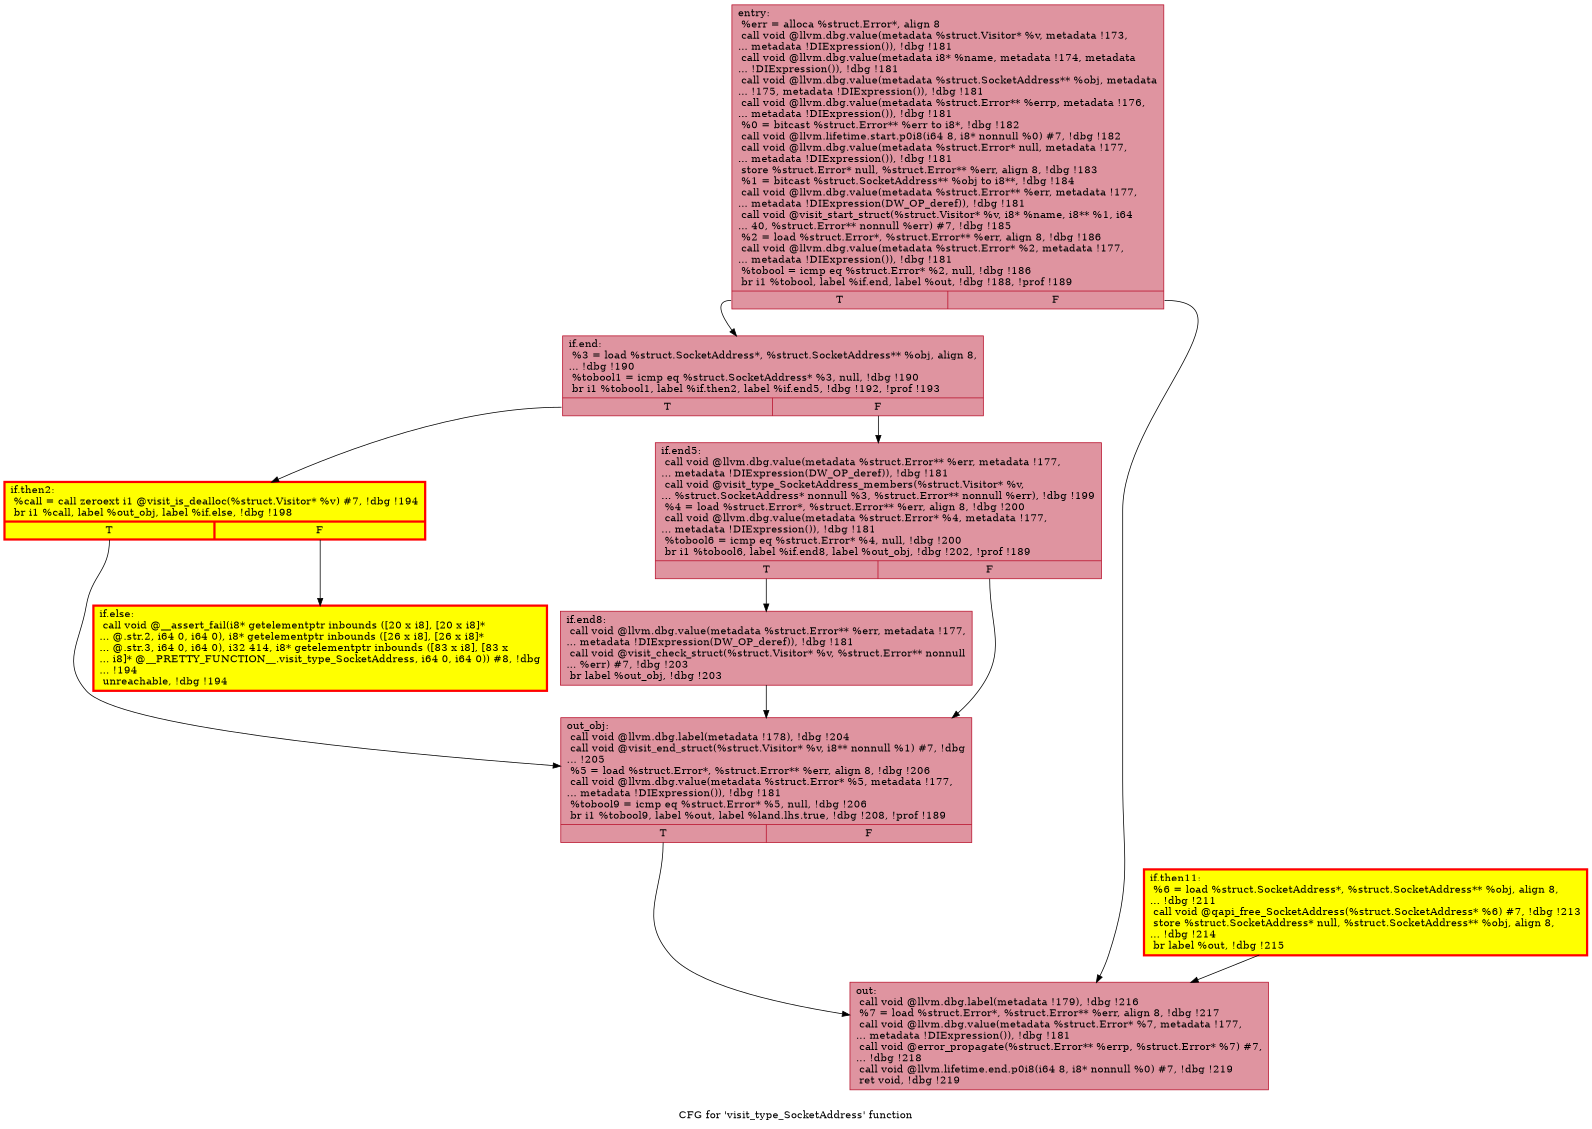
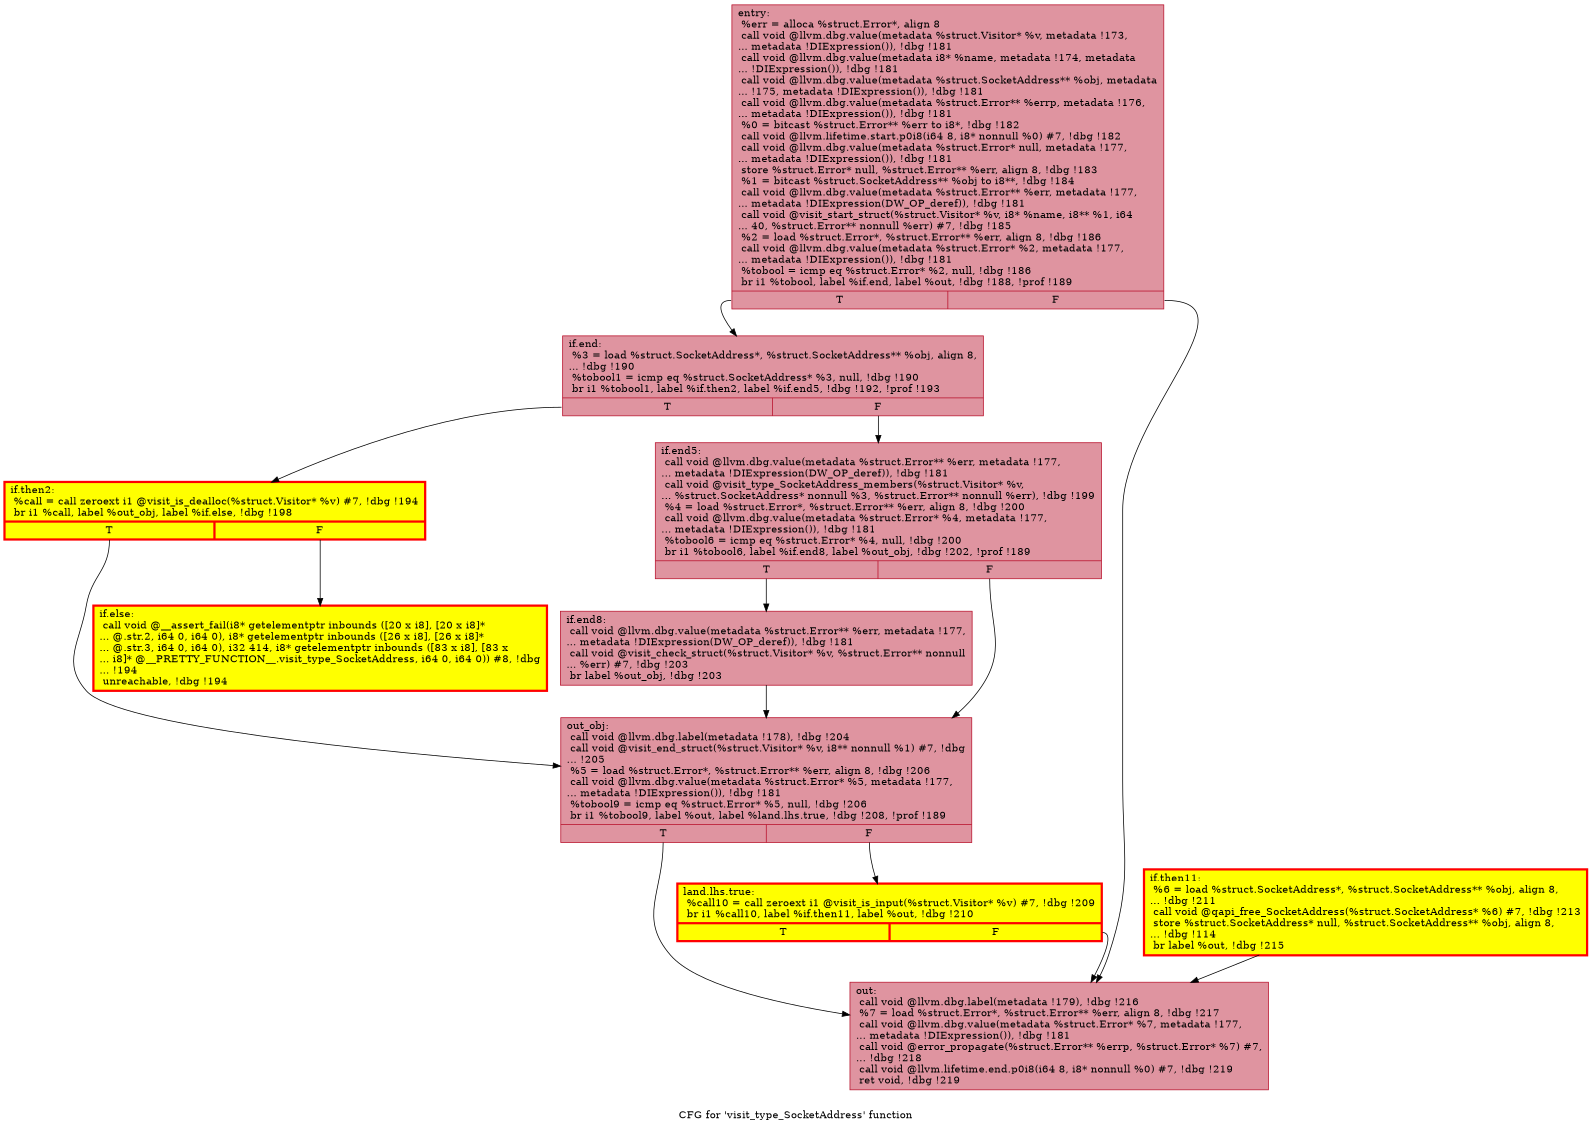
  digraph {
    label="CFG for 'visit_type_SocketAddress' function"
    node [color="#b70d28ff" fillcolor="#b70d2870" shape=record style=filled]
    edge [tailport=s0]
    n1 [label="{entry:\l  %err = alloca %struct.Error*, align 8\l  call void @llvm.dbg.value(metadata %struct.Visitor* %v, metadata !173,\l... metadata !DIExpression()), !dbg !181\l  call void @llvm.dbg.value(metadata i8* %name, metadata !174, metadata\l... !DIExpression()), !dbg !181\l  call void @llvm.dbg.value(metadata %struct.SocketAddress** %obj, metadata\l... !175, metadata !DIExpression()), !dbg !181\l  call void @llvm.dbg.value(metadata %struct.Error** %errp, metadata !176,\l... metadata !DIExpression()), !dbg !181\l  %0 = bitcast %struct.Error** %err to i8*, !dbg !182\l  call void @llvm.lifetime.start.p0i8(i64 8, i8* nonnull %0) #7, !dbg !182\l  call void @llvm.dbg.value(metadata %struct.Error* null, metadata !177,\l... metadata !DIExpression()), !dbg !181\l  store %struct.Error* null, %struct.Error** %err, align 8, !dbg !183\l  %1 = bitcast %struct.SocketAddress** %obj to i8**, !dbg !184\l  call void @llvm.dbg.value(metadata %struct.Error** %err, metadata !177,\l... metadata !DIExpression(DW_OP_deref)), !dbg !181\l  call void @visit_start_struct(%struct.Visitor* %v, i8* %name, i8** %1, i64\l... 40, %struct.Error** nonnull %err) #7, !dbg !185\l  %2 = load %struct.Error*, %struct.Error** %err, align 8, !dbg !186\l  call void @llvm.dbg.value(metadata %struct.Error* %2, metadata !177,\l... metadata !DIExpression()), !dbg !181\l  %tobool = icmp eq %struct.Error* %2, null, !dbg !186\l  br i1 %tobool, label %if.end, label %out, !dbg !188, !prof !189\l|{<s0>T|<s1>F}}"]
    n2 [label="{if.end:                                           \l  %3 = load %struct.SocketAddress*, %struct.SocketAddress** %obj, align 8,\l... !dbg !190\l  %tobool1 = icmp eq %struct.SocketAddress* %3, null, !dbg !190\l  br i1 %tobool1, label %if.then2, label %if.end5, !dbg !192, !prof !193\l|{<s0>T|<s1>F}}"]
    n3 [label="{out:                                              \l  call void @llvm.dbg.label(metadata !179), !dbg !216\l  %7 = load %struct.Error*, %struct.Error** %err, align 8, !dbg !217\l  call void @llvm.dbg.value(metadata %struct.Error* %7, metadata !177,\l... metadata !DIExpression()), !dbg !181\l  call void @error_propagate(%struct.Error** %errp, %struct.Error* %7) #7,\l... !dbg !218\l  call void @llvm.lifetime.end.p0i8(i64 8, i8* nonnull %0) #7, !dbg !219\l  ret void, !dbg !219\l}"]
    n4 [color=red fillcolor=yellow label="{if.then2:                                         \l  %call = call zeroext i1 @visit_is_dealloc(%struct.Visitor* %v) #7, !dbg !194\l  br i1 %call, label %out_obj, label %if.else, !dbg !198\l|{<s0>T|<s1>F}}" penwidth=3.0]
    n5 [label="{if.end5:                                          \l  call void @llvm.dbg.value(metadata %struct.Error** %err, metadata !177,\l... metadata !DIExpression(DW_OP_deref)), !dbg !181\l  call void @visit_type_SocketAddress_members(%struct.Visitor* %v,\l... %struct.SocketAddress* nonnull %3, %struct.Error** nonnull %err), !dbg !199\l  %4 = load %struct.Error*, %struct.Error** %err, align 8, !dbg !200\l  call void @llvm.dbg.value(metadata %struct.Error* %4, metadata !177,\l... metadata !DIExpression()), !dbg !181\l  %tobool6 = icmp eq %struct.Error* %4, null, !dbg !200\l  br i1 %tobool6, label %if.end8, label %out_obj, !dbg !202, !prof !189\l|{<s0>T|<s1>F}}"]
    n6 [label="{out_obj:                                          \l  call void @llvm.dbg.label(metadata !178), !dbg !204\l  call void @visit_end_struct(%struct.Visitor* %v, i8** nonnull %1) #7, !dbg\l... !205\l  %5 = load %struct.Error*, %struct.Error** %err, align 8, !dbg !206\l  call void @llvm.dbg.value(metadata %struct.Error* %5, metadata !177,\l... metadata !DIExpression()), !dbg !181\l  %tobool9 = icmp eq %struct.Error* %5, null, !dbg !206\l  br i1 %tobool9, label %out, label %land.lhs.true, !dbg !208, !prof !189\l|{<s0>T|<s1>F}}"]
    n7 [color=red fillcolor=yellow label="{if.else:                                          \l  call void @__assert_fail(i8* getelementptr inbounds ([20 x i8], [20 x i8]*\l... @.str.2, i64 0, i64 0), i8* getelementptr inbounds ([26 x i8], [26 x i8]*\l... @.str.3, i64 0, i64 0), i32 414, i8* getelementptr inbounds ([83 x i8], [83 x\l... i8]* @__PRETTY_FUNCTION__.visit_type_SocketAddress, i64 0, i64 0)) #8, !dbg\l... !194\l  unreachable, !dbg !194\l}" penwidth=3.0]
    n8 [label="{if.end8:                                          \l  call void @llvm.dbg.value(metadata %struct.Error** %err, metadata !177,\l... metadata !DIExpression(DW_OP_deref)), !dbg !181\l  call void @visit_check_struct(%struct.Visitor* %v, %struct.Error** nonnull\l... %err) #7, !dbg !203\l  br label %out_obj, !dbg !203\l}"]
-   n10 [color=red fillcolor=yellow label="{if.then11:                                        \l  %6 = load %struct.SocketAddress*, %struct.SocketAddress** %obj, align 8,\l... !dbg !211\l  call void @qapi_free_SocketAddress(%struct.SocketAddress* %6) #7, !dbg !213\l  store %struct.SocketAddress* null, %struct.SocketAddress** %obj, align 8,\l... !dbg !214\l  br label %out, !dbg !215\l}" penwidth=3.0]
+   n9 [color=red fillcolor=yellow label="{land.lhs.true:                                    \l  %call10 = call zeroext i1 @visit_is_input(%struct.Visitor* %v) #7, !dbg !209\l  br i1 %call10, label %if.then11, label %out, !dbg !210\l|{<s0>T|<s1>F}}" penwidth=3.0]
+   n10 [color=red fillcolor=yellow label="{if.then11:                                        \l  %6 = load %struct.SocketAddress*, %struct.SocketAddress** %obj, align 8,\l... !dbg !211\l  call void @qapi_free_SocketAddress(%struct.SocketAddress* %6) #7, !dbg !213\l  store %struct.SocketAddress* null, %struct.SocketAddress** %obj, align 8,\l... !dbg !114\l  br label %out, !dbg !215\l}" penwidth=3.0]
    n1 -> n2
    n1 -> n3 [tailport=s1]
    n2 -> n4
    n2 -> n5 [tailport=s1]
    n4 -> n6
    n4 -> n7 [tailport=s1]
    n5 -> n6 [tailport=s1]
    n5 -> n8
    n6 -> n3
+   n6 -> n9 [tailport=s1]
    n8 -> n6
+   n9 -> n3 [tailport=s1]
    n10 -> n3
  }
